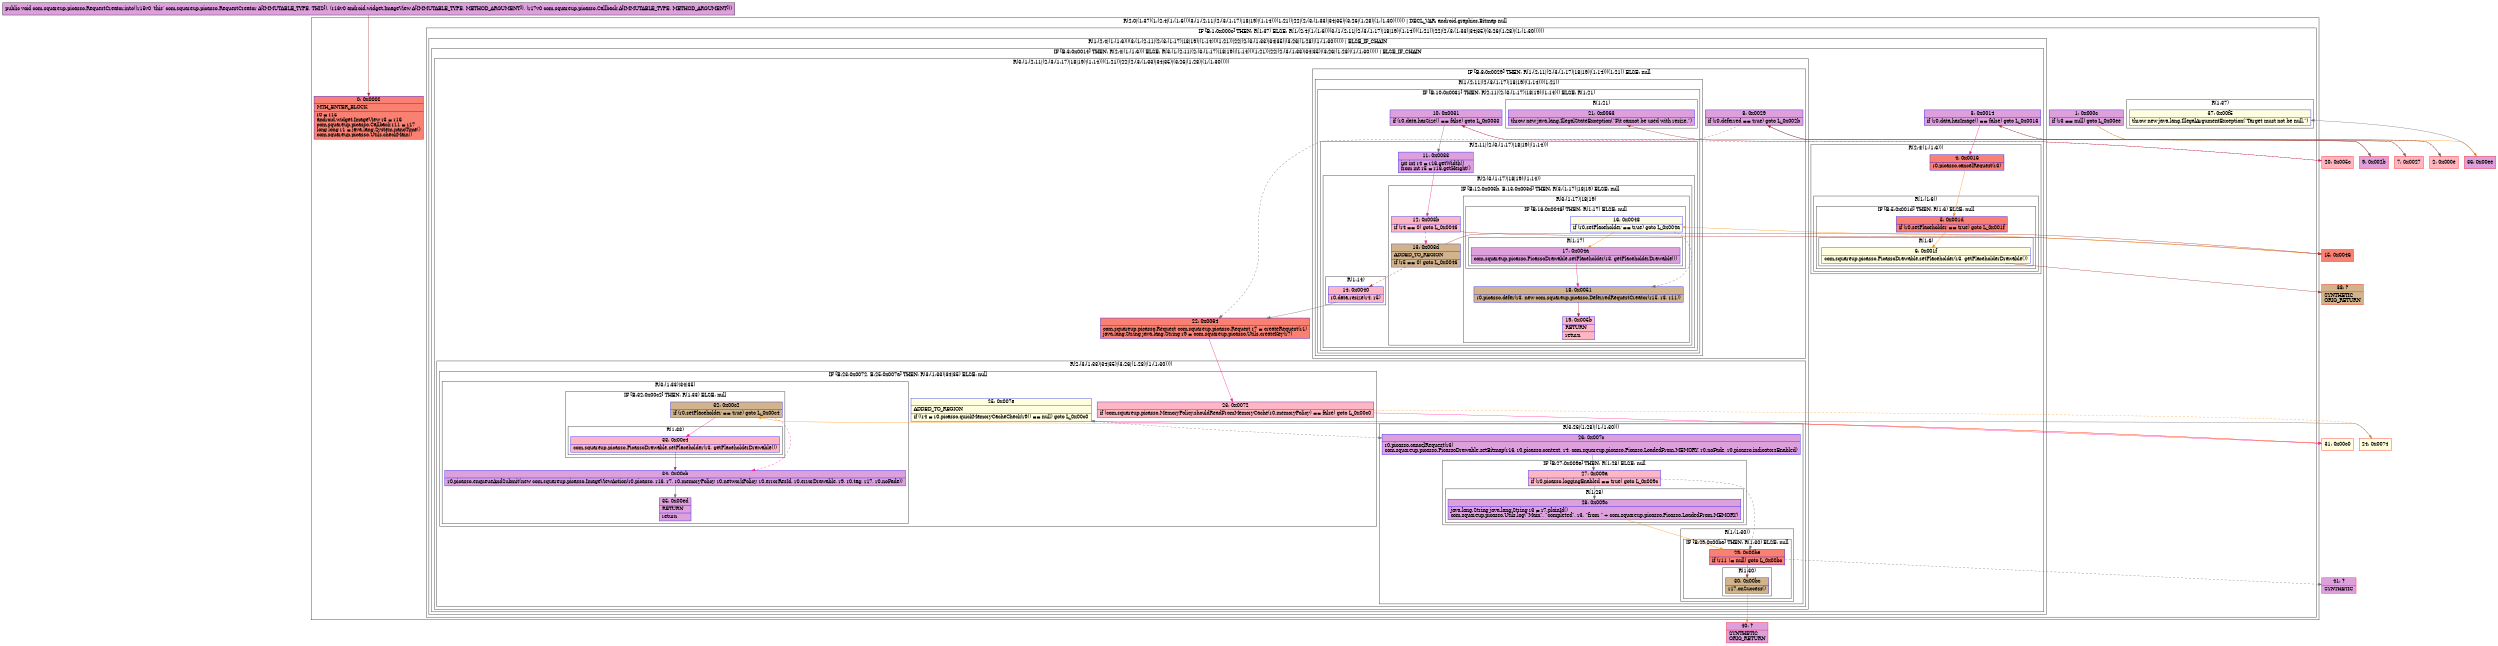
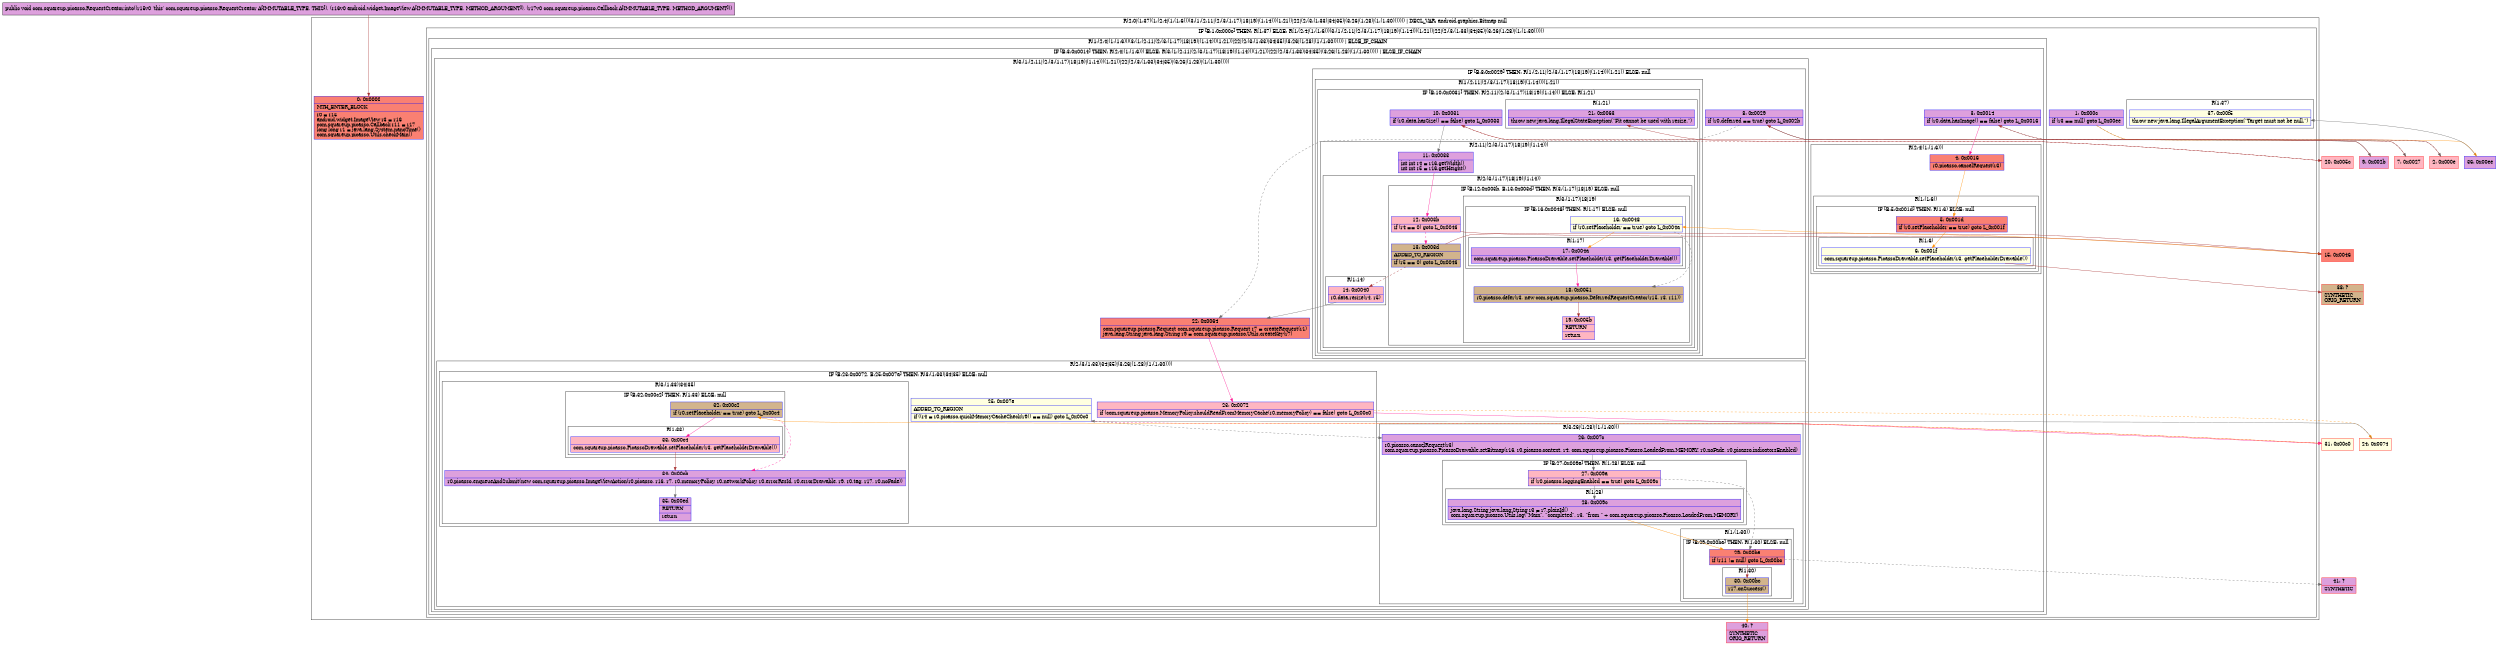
  digraph {
    fontname="DejaVu Serif"
    node [color=blue fillcolor=plum fontname="DejaVu Serif" shape=record style=filled]
    edge [color=gray40 fontname="DejaVu Serif"]
    n1 [fillcolor=lightyellow label="{37\:\ 0x00f5|throw new java.lang.IllegalArgumentException(\"Target must not be null.\")\l}"]
    n2 [fillcolor=lightyellow label="{6\:\ 0x001f|com.squareup.picasso.PicassoDrawable.setPlaceholder(r3, getPlaceholderDrawable())\l}"]
    n3 [fillcolor=salmon label="{5\:\ 0x001d|if (r0.setPlaceholder == true) goto L_0x001f\l}"]
    n4 [fillcolor=salmon label="{4\:\ 0x0016|r0.picasso.cancelRequest(r3)\l}"]
    n5 [label="{17\:\ 0x004a|com.squareup.picasso.PicassoDrawable.setPlaceholder(r3, getPlaceholderDrawable())\l}"]
    n6 [fillcolor=lightyellow label="{16\:\ 0x0048|if (r0.setPlaceholder == true) goto L_0x004a\l}"]
    n7 [fillcolor=tan label="{18\:\ 0x0051|r0.picasso.defer(r3, new com.squareup.picasso.DeferredRequestCreator(r15, r3, r11))\l}"]
    n8 [fillcolor=lightpink label="{19\:\ 0x005b|RETURN\l|return\l}"]
    n9 [fillcolor=lightpink label="{12\:\ 0x003b|if (r4 == 0) goto L_0x0046\l}"]
    n10 [fillcolor=tan label="{13\:\ 0x003d|ADDED_TO_REGION\l|if (r5 == 0) goto L_0x0046\l}"]
    n11 [fillcolor=lightpink label="{14\:\ 0x0040|r0.data.resize(r4, r5)\l}"]
-   n12 [label="{11\:\ 0x0033|int int r4 = r16.getWidth()\lfrom int r5 = r16.getHeight()\l}"]
+   n12 [label="{11\:\ 0x0033|int int r4 = r16.getWidth()\lint int r5 = r16.getHeight()\l}"]
    n13 [label="{21\:\ 0x0063|throw new java.lang.IllegalStateException(\"Fit cannot be used with resize.\")\l}"]
    n14 [label="{10\:\ 0x0031|if (r0.data.hasSize() == false) goto L_0x0033\l}"]
    n15 [label="{8\:\ 0x0029|if (r0.deferred == true) goto L_0x002b\l}"]
    n16 [fillcolor=lightpink label="{33\:\ 0x00c4|com.squareup.picasso.PicassoDrawable.setPlaceholder(r3, getPlaceholderDrawable())\l}"]
    n17 [fillcolor=tan label="{32\:\ 0x00c2|if (r0.setPlaceholder == true) goto L_0x00c4\l}"]
    n18 [label="{34\:\ 0x00cb|r0.picasso.enqueueAndSubmit(new com.squareup.picasso.ImageViewAction(r0.picasso, r16, r7, r0.memoryPolicy, r0.networkPolicy, r0.errorResId, r0.errorDrawable, r9, r0.tag, r17, r0.noFade))\l}"]
    n19 [label="{35\:\ 0x00ed|RETURN\l|return\l}"]
    n20 [fillcolor=lightpink label="{23\:\ 0x0072|if (com.squareup.picasso.MemoryPolicy.shouldReadFromMemoryCache(r0.memoryPolicy) == false) goto L_0x00c0\l}"]
    n21 [fillcolor=lightyellow label="{25\:\ 0x007a|ADDED_TO_REGION\l|if ((r4 = r0.picasso.quickMemoryCacheCheck(r9)) == null) goto L_0x00c0\l}"]
    n22 [label="{28\:\ 0x009c|java.lang.String java.lang.String r3 = r7.plainId()\lcom.squareup.picasso.Utils.log(\"Main\", \"completed\", r3, \"from \" + com.squareup.picasso.Picasso.LoadedFrom.MEMORY)\l}"]
    n23 [fillcolor=lightpink label="{27\:\ 0x009a|if (r0.picasso.loggingEnabled == true) goto L_0x009c\l}"]
    n24 [fillcolor=tan label="{30\:\ 0x00bc|r17.onSuccess()\l}"]
    n25 [fillcolor=salmon label="{29\:\ 0x00ba|if (r11 != null) goto L_0x00bc\l}"]
    n26 [label="{26\:\ 0x007c|r0.picasso.cancelRequest(r3)\lcom.squareup.picasso.PicassoDrawable.setBitmap(r16, r0.picasso.context, r4, com.squareup.picasso.Picasso.LoadedFrom.MEMORY, r0.noFade, r0.picasso.indicatorsEnabled)\l}"]
    n27 [fillcolor=salmon label="{22\:\ 0x0064|com.squareup.picasso.Request com.squareup.picasso.Request r7 = createRequest(r1)\ljava.lang.String java.lang.String r9 = com.squareup.picasso.Utils.createKey(r7)\l}"]
    n28 [label="{3\:\ 0x0014|if (r0.data.hasImage() == false) goto L_0x0016\l}"]
    n29 [label="{1\:\ 0x000c|if (r3 == null) goto L_0x00ee\l}"]
    n30 [fillcolor=salmon label="{0\:\ 0x0000|MTH_ENTER_BLOCK\l|r0 = r15\landroid.widget.ImageView r3 = r16\lcom.squareup.picasso.Callback r11 = r17\llong long r1 = java.lang.System.nanoTime()\lcom.squareup.picasso.Utils.checkMain()\l}"]
    n31 [color=red fillcolor=tan label="{38\:\ ?|SYNTHETIC\lORIG_RETURN\l}"]
    n32 [color=red fillcolor=salmon label="{15\:\ 0x0046}"]
    n33 [color=red fillcolor=lightpink label="{20\:\ 0x005c}"]
    n34 [color=red label="{9\:\ 0x002b}"]
    n35 [color=red fillcolor=lightyellow label="{24\:\ 0x0074}"]
    n36 [color=red fillcolor=lightyellow label="{31\:\ 0x00c0}"]
    n37 [color=red label="{40\:\ ?|SYNTHETIC\lORIG_RETURN\l}"]
    n38 [color=red label="{41\:\ ?|SYNTHETIC\l}"]
    n39 [color=red fillcolor=lightpink label="{7\:\ 0x0027}"]
    n40 [color=red fillcolor=lightpink label="{2\:\ 0x000e}"]
-   n41 [color=red label="{36\:\ 0x00ee}"]
+   n41 [label="{36\:\ 0x00ee}"]
    n42 [label="{public void com.squareup.picasso.RequestCreator.into((r15v0 'this' com.squareup.picasso.RequestCreator A[IMMUTABLE_TYPE, THIS]), (r16v0 android.widget.ImageView A[IMMUTABLE_TYPE, METHOD_ARGUMENT]), (r17v0 com.squareup.picasso.Callback A[IMMUTABLE_TYPE, METHOD_ARGUMENT])) }" color=""]
    subgraph cluster_1 {
      label="R(2:0|(1:37)(1:(2:4|(1:(1:6)))(3:(1:(2:11|(2:(3:(1:17)|18|19)|(1:14)))(1:21))|22|(2:(3:(1:33)|34|35)|(3:26|(1:28)|(1:(1:30))))))) | DECL_VAR: android.graphics.Bitmap null\l"
      n30
      subgraph cluster_2 {
        label="IF [B:1:0x000c] THEN: R(1:37) ELSE: R(1:(2:4|(1:(1:6)))(3:(1:(2:11|(2:(3:(1:17)|18|19)|(1:14)))(1:21))|22|(2:(3:(1:33)|34|35)|(3:26|(1:28)|(1:(1:30))))))"
        n29
        subgraph cluster_3 {
          label="R(1:37)"
          n1
        }
        subgraph cluster_4 {
          label="R(1:(2:4|(1:(1:6)))(3:(1:(2:11|(2:(3:(1:17)|18|19)|(1:14)))(1:21))|22|(2:(3:(1:33)|34|35)|(3:26|(1:28)|(1:(1:30)))))) | ELSE_IF_CHAIN\l"
          subgraph cluster_5 {
            label="IF [B:3:0x0014] THEN: R(2:4|(1:(1:6))) ELSE: R(3:(1:(2:11|(2:(3:(1:17)|18|19)|(1:14)))(1:21))|22|(2:(3:(1:33)|34|35)|(3:26|(1:28)|(1:(1:30))))) | ELSE_IF_CHAIN\l"
            n28
            subgraph cluster_6 {
              label="R(2:4|(1:(1:6)))"
              n4
              subgraph cluster_7 {
                label="R(1:(1:6))"
                subgraph cluster_8 {
                  label="IF [B:5:0x001d] THEN: R(1:6) ELSE: null"
                  n3
                  subgraph cluster_9 {
                    label="R(1:6)"
                    n2
                  }
                }
              }
            }
            subgraph cluster_10 {
              label="R(3:(1:(2:11|(2:(3:(1:17)|18|19)|(1:14)))(1:21))|22|(2:(3:(1:33)|34|35)|(3:26|(1:28)|(1:(1:30)))))"
              n27
              subgraph cluster_11 {
                label="IF [B:8:0x0029] THEN: R(1:(2:11|(2:(3:(1:17)|18|19)|(1:14)))(1:21)) ELSE: null"
                n15
                subgraph cluster_12 {
                  label="R(1:(2:11|(2:(3:(1:17)|18|19)|(1:14)))(1:21))"
                  subgraph cluster_13 {
                    label="IF [B:10:0x0031] THEN: R(2:11|(2:(3:(1:17)|18|19)|(1:14))) ELSE: R(1:21)"
                    n14
                    subgraph cluster_14 {
                      label="R(2:11|(2:(3:(1:17)|18|19)|(1:14)))"
                      n12
                      subgraph cluster_15 {
                        label="R(2:(3:(1:17)|18|19)|(1:14))"
                        subgraph cluster_16 {
                          label="IF [B:12:0x003b, B:13:0x003d] THEN: R(3:(1:17)|18|19) ELSE: null"
                          n9
                          n10
                          subgraph cluster_17 {
                            label="R(3:(1:17)|18|19)"
                            n7
                            n8
                            subgraph cluster_18 {
                              label="IF [B:16:0x0048] THEN: R(1:17) ELSE: null"
                              n6
                              subgraph cluster_19 {
                                label="R(1:17)"
                                n5
                              }
                            }
                          }
                        }
                        subgraph cluster_20 {
                          label="R(1:14)"
                          n11
                        }
                      }
                    }
                    subgraph cluster_21 {
                      label="R(1:21)"
                      n13
                    }
                  }
                }
              }
              subgraph cluster_22 {
                label="R(2:(3:(1:33)|34|35)|(3:26|(1:28)|(1:(1:30))))"
                subgraph cluster_23 {
                  label="IF [B:23:0x0072, B:25:0x007a] THEN: R(3:(1:33)|34|35) ELSE: null"
                  n20
                  n21
                  subgraph cluster_24 {
                    label="R(3:(1:33)|34|35)"
                    n18
                    n19
                    subgraph cluster_25 {
                      label="IF [B:32:0x00c2] THEN: R(1:33) ELSE: null"
                      n17
                      subgraph cluster_26 {
                        label="R(1:33)"
                        n16
                      }
                    }
                  }
                }
                subgraph cluster_27 {
                  label="R(3:26|(1:28)|(1:(1:30)))"
                  n26
                  subgraph cluster_28 {
                    label="IF [B:27:0x009a] THEN: R(1:28) ELSE: null"
                    n23
                    subgraph cluster_29 {
                      label="R(1:28)"
                      n22
                    }
                  }
                  subgraph cluster_30 {
                    label="R(1:(1:30))"
                    subgraph cluster_31 {
                      label="IF [B:29:0x00ba] THEN: R(1:30) ELSE: null"
                      n25
                      subgraph cluster_32 {
                        label="R(1:30)"
                        n24
                      }
                    }
                  }
                }
              }
            }
          }
        }
      }
    }
    n2 -> n31 [color=brown]
    n3 -> n2 [color=darkorange]
    n4 -> n3 [color=darkorange]
    n5 -> n7 [color=deeppink]
    n6 -> n5 [color=darkorange]
    n6 -> n7 [style=dashed]
    n7 -> n8 [color=brown]
    n9 -> n10 [color=deeppink style=dashed]
    n9 -> n32 [color=brown]
    n10 -> n11 [color=brown style=dashed]
    n10 -> n32 [color=brown]
    n11 -> n27
    n12 -> n9 [color=deeppink]
    n14 -> n12
-   n14 -> n33 [color=deeppink style=dashed]
+   n14 -> n33 [color=brown style=dashed]
    n15 -> n27 [style=dashed]
    n15 -> n34
    n16 -> n18 [color=brown]
    n17 -> n16 [color=deeppink]
    n17 -> n18 [color=deeppink style=dashed]
    n18 -> n19
    n20 -> n35 [color=darkorange style=dashed]
    n20 -> n36 [color=deeppink]
    n21 -> n26 [style=dashed]
-   n21 -> n36 [color=deeppink]
+   n21 -> n36 [color=deeppink style=dashed]
    n22 -> n25 [color=darkorange]
    n23 -> n22
    n23 -> n25 [style=dashed]
    n24 -> n37 [color=darkorange]
    n25 -> n24 [color=brown]
    n25 -> n38 [style=dashed]
    n26 -> n23
    n27 -> n20 [color=deeppink]
    n28 -> n4 [color=deeppink]
    n28 -> n39 [style=dashed]
    n29 -> n40 [style=dashed]
    n29 -> n41 [color=darkorange]
    n32 -> n6 [color=darkorange]
    n33 -> n13 [color=brown]
    n34 -> n14 [color=brown]
    n35 -> n21
    n36 -> n17 [color=darkorange]
    n39 -> n15 [color=brown]
    n40 -> n28 [color=brown]
    n41 -> n1
    n42 -> n30 [color=brown]
  }
